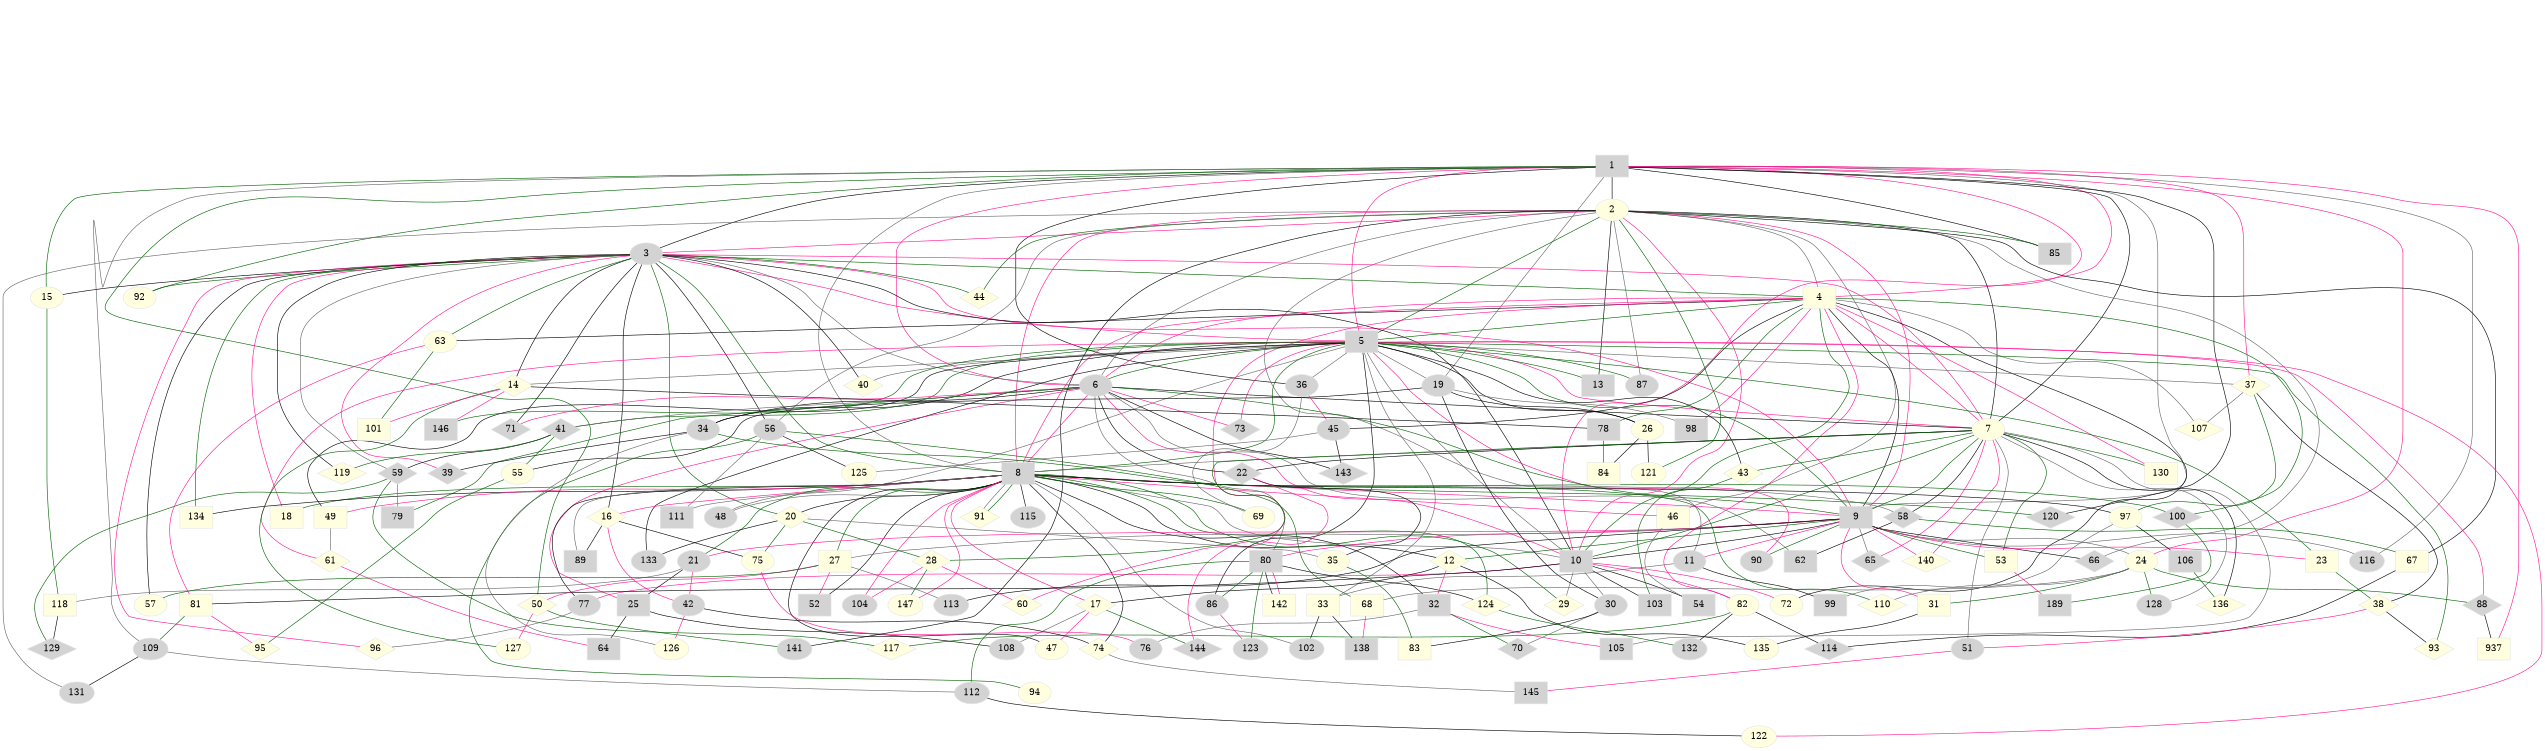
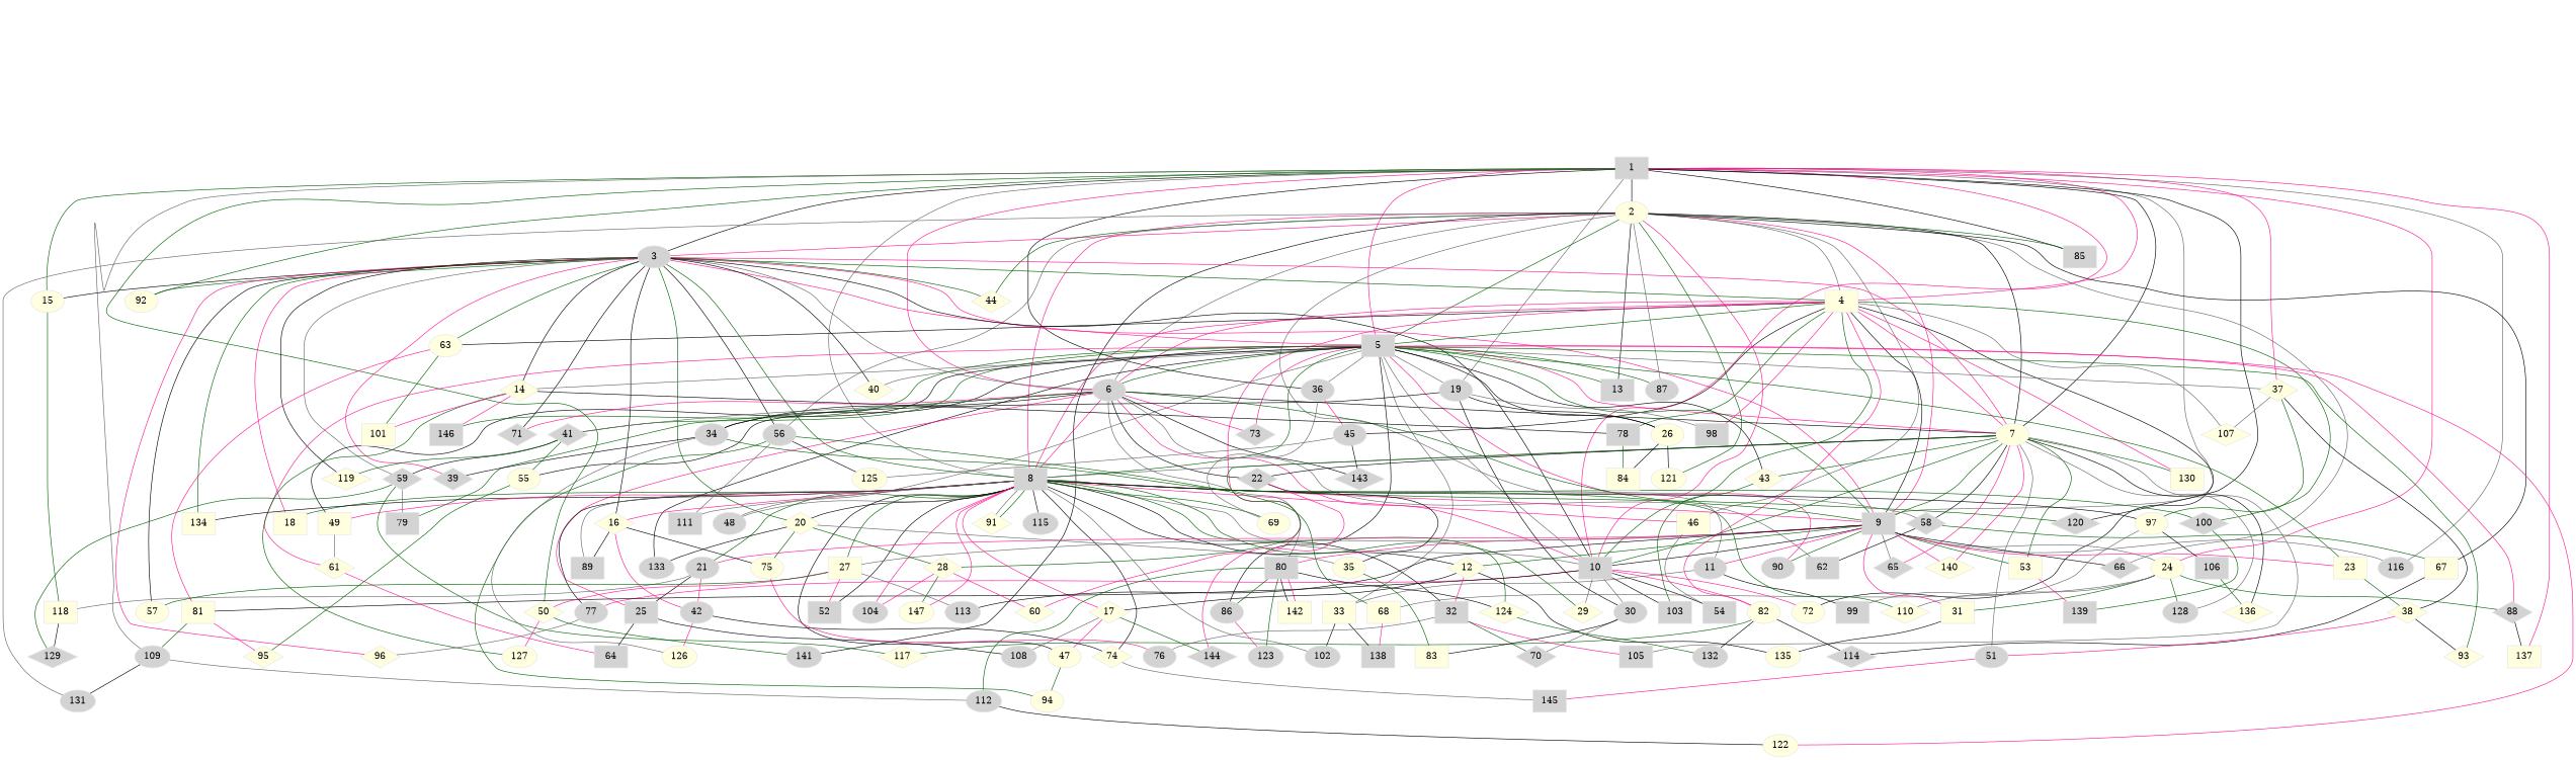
  graph {
    node [color=gray90 fillcolor=lightgrey shape=ellipse style=filled]
    edge [color=black]
    1 [shape=box]
    2 [fillcolor=lightyellow]
    3
    4 [fillcolor=lightyellow shape=box]
    5 [shape=box]
    6
    7 [fillcolor=lightyellow]
    8 [shape=box]
    9 [shape=box]
    10 [shape=box]
    15 [fillcolor=lightyellow]
    19
    24 [fillcolor=lightyellow]
    36
    37 [fillcolor=lightyellow shape=diamond]
    50 [fillcolor=lightyellow shape=diamond]
    85 [shape=box]
    92 [fillcolor=lightyellow]
    109
    116
    120 [shape=diamond]
-   137 [fillcolor=lightyellow shape=box label=937]
+   137 [fillcolor=lightyellow shape=box]
    11
    13 [shape=box]
    44 [fillcolor=lightyellow shape=diamond]
    46 [fillcolor=lightyellow shape=box]
    56
    66 [shape=diamond]
    67 [fillcolor=lightyellow shape=box]
    87
    121 [fillcolor=lightyellow]
    131
    141
    14 [fillcolor=lightyellow shape=diamond]
    16 [fillcolor=lightyellow shape=diamond]
    18 [fillcolor=lightyellow shape=box]
    20 [fillcolor=lightyellow shape=diamond]
    39 [shape=diamond]
    40 [fillcolor=lightyellow shape=diamond]
    57 [fillcolor=lightyellow]
    59 [shape=diamond]
    63 [fillcolor=lightyellow]
    71 [shape=diamond]
    96 [fillcolor=lightyellow shape=diamond]
    119 [fillcolor=lightyellow shape=diamond]
    134 [fillcolor=lightyellow shape=box]
    45
    60 [fillcolor=lightyellow shape=diamond]
    72 [fillcolor=lightyellow]
    78 [shape=box]
    82 [fillcolor=lightyellow]
    98 [shape=box]
    100 [shape=diamond]
    107 [fillcolor=lightyellow shape=diamond]
    130 [fillcolor=lightyellow shape=box]
    23 [fillcolor=lightyellow shape=box]
    26 [fillcolor=lightyellow]
    33 [fillcolor=lightyellow shape=box]
    34
    41 [shape=diamond]
    43 [fillcolor=lightyellow shape=diamond]
    48
    49 [fillcolor=lightyellow shape=box]
    61 [fillcolor=lightyellow shape=diamond]
    73 [shape=diamond]
    86
    88 [shape=diamond]
    90
    93 [fillcolor=lightyellow shape=diamond]
    122 [fillcolor=lightyellow]
    133
    146 [shape=box]
    22 [shape=diamond]
    25 [shape=box]
    62 [shape=box]
    79 [shape=box]
    80 [shape=box]
    143 [shape=diamond]
    28 [fillcolor=lightyellow shape=diamond]
    51
    53 [fillcolor=lightyellow shape=box]
    58 [shape=diamond]
    65 [shape=diamond]
    105 [shape=box]
    128
    136 [fillcolor=lightyellow shape=diamond]
    140 [fillcolor=lightyellow shape=diamond]
    115
    12 [fillcolor=lightyellow shape=diamond]
    17 [fillcolor=lightyellow shape=diamond]
    21
    27 [fillcolor=lightyellow shape=box]
    29 [fillcolor=lightyellow shape=diamond]
    32 [shape=box]
    47 [fillcolor=lightyellow]
    52 [shape=box]
    69 [fillcolor=lightyellow]
    74 [fillcolor=lightyellow shape=diamond]
    77
    89 [shape=box]
    91 [fillcolor=lightyellow shape=diamond]
    97 [fillcolor=lightyellow]
    102
    104
    111 [shape=box]
    124 [fillcolor=lightyellow shape=diamond]
    147 [fillcolor=lightyellow]
    31 [fillcolor=lightyellow shape=box]
    113
    30
    54 [shape=box]
    81 [fillcolor=lightyellow shape=box]
    103 [shape=box]
    118 [fillcolor=lightyellow shape=box]
    55 [fillcolor=lightyellow]
    68 [fillcolor=lightyellow shape=box]
    110 [fillcolor=lightyellow shape=diamond]
    38 [fillcolor=lightyellow shape=diamond]
    127 [fillcolor=lightyellow]
    112
    99 [shape=box]
    125 [fillcolor=lightyellow]
    94 [fillcolor=lightyellow]
    114 [shape=diamond]
    101 [fillcolor=lightyellow shape=box]
    42
    75 [fillcolor=lightyellow]
    35 [fillcolor=lightyellow]
    117 [fillcolor=lightyellow shape=diamond]
    129 [shape=diamond]
    84 [fillcolor=lightyellow shape=box]
    132
-   139 [shape=box label=189]
+   139 [shape=box]
    138 [shape=box]
    126 [fillcolor=lightyellow]
    64 [shape=box]
    123
    144 [shape=diamond]
    108
    142 [fillcolor=lightyellow shape=box]
    145 [shape=box]
    135 [fillcolor=lightyellow]
    70 [shape=diamond]
    76
    106 [shape=box]
    83 [fillcolor=lightyellow shape=box]
    95 [fillcolor=lightyellow shape=diamond]
    1 -- 2
    1 -- 3
    1 -- 4 [color=deeppink]
    1 -- 5 [color=deeppink]
    1 -- 6 [color=deeppink]
    1 -- 7
    1 -- 8 [color=gray40]
    1 -- 9 [color=gray40]
    1 -- 10 [color=deeppink]
    1 -- 15 [color=darkgreen]
    1 -- 19 [color=gray40]
    1 -- 24 [color=deeppink]
    1 -- 36
    1 -- 37 [color=deeppink]
    1 -- 50 [color=darkgreen]
    1 -- 85
    1 -- 92 [color=darkgreen]
    1 -- 109 [color=gray40]
    1 -- 116 [color=gray40]
    1 -- 120
    1 -- 137 [color=deeppink]
    2 -- 3 [color=deeppink]
    2 -- 4 [color=gray40]
    2 -- 5 [color=darkgreen]
    2 -- 6 [color=gray40]
    2 -- 7
    2 -- 8 [color=deeppink]
    2 -- 9 [color=deeppink]
    2 -- 10 [color=deeppink]
    2 -- 85 [color=darkgreen]
    2 -- 11 [color=gray40]
    2 -- 13
    2 -- 44 [color=darkgreen]
    2 -- 46 [color=gray40]
    2 -- 56 [color=gray40]
    2 -- 66 [color=gray40]
    2 -- 67
    2 -- 87 [color=gray40]
    2 -- 121 [color=darkgreen]
    2 -- 131 [color=gray40]
    2 -- 141
    3 -- 4 [color=darkgreen]
    3 -- 5 [color=deeppink]
    3 -- 6 [color=gray40]
    3 -- 7 [color=deeppink]
    3 -- 8 [color=darkgreen]
    3 -- 9 [color=deeppink]
    3 -- 10
    3 -- 15
    3 -- 92 [color=darkgreen]
    3 -- 44 [color=darkgreen]
    3 -- 56
    3 -- 14
    3 -- 16
    3 -- 18 [color=deeppink]
    3 -- 20 [color=darkgreen]
    3 -- 39 [color=deeppink]
    3 -- 40
    3 -- 57
    3 -- 59 [color=gray40]
    3 -- 63 [color=darkgreen]
    3 -- 71
    3 -- 96 [color=deeppink]
    3 -- 119
    3 -- 134 [color=darkgreen]
    4 -- 5 [color=darkgreen]
    4 -- 6 [color=deeppink]
    4 -- 7 [color=deeppink]
    4 -- 8 [color=deeppink]
    4 -- 9
    4 -- 10 [color=darkgreen]
    4 -- 63
    4 -- 45
    4 -- 60 [color=deeppink]
    4 -- 72
    4 -- 78 [color=darkgreen]
    4 -- 82 [color=deeppink]
    4 -- 98 [color=deeppink]
    4 -- 100 [color=darkgreen]
    4 -- 107 [color=gray40]
    4 -- 130 [color=deeppink]
    5 -- 6 [color=darkgreen]
    5 -- 7 [color=deeppink]
    5 -- 8 [color=darkgreen]
    5 -- 9 [color=darkgreen]
    5 -- 10 [color=gray40]
    5 -- 19 [color=gray40]
    5 -- 36 [color=gray40]
    5 -- 37 [color=gray40]
    5 -- 13 [color=darkgreen]
    5 -- 87 [color=darkgreen]
    5 -- 14 [color=gray40]
    5 -- 40 [color=gray40]
    5 -- 23 [color=darkgreen]
    5 -- 26
    5 -- 33 [color=gray40]
    5 -- 34
    5 -- 41 [color=darkgreen]
    5 -- 43
    5 -- 48 [color=gray40]
    5 -- 49
    5 -- 61 [color=deeppink]
    5 -- 73 [color=deeppink]
    5 -- 86
    5 -- 88 [color=deeppink]
    5 -- 90 [color=deeppink]
    5 -- 93 [color=darkgreen]
    5 -- 122 [color=deeppink]
    5 -- 133
    5 -- 146 [color=darkgreen]
    6 -- 7
    6 -- 8 [color=deeppink]
    6 -- 9 [color=darkgreen]
    6 -- 10 [color=deeppink]
    6 -- 71 [color=deeppink]
    6 -- 34
    6 -- 41 [color=gray40]
    6 -- 73 [color=deeppink]
    6 -- 22
    6 -- 25 [color=deeppink]
    6 -- 62 [color=gray40]
    6 -- 79 [color=darkgreen]
    6 -- 80 [color=gray40]
    6 -- 143
    7 -- 8 [color=gray40]
    7 -- 9 [color=darkgreen]
    7 -- 10 [color=darkgreen]
    7 -- 130 [color=darkgreen]
    7 -- 43 [color=darkgreen]
    7 -- 22
    7 -- 28 [color=darkgreen]
    7 -- 51 [color=gray40]
    7 -- 53 [color=darkgreen]
    7 -- 58
    7 -- 65 [color=deeppink]
    7 -- 105 [color=gray40]
    7 -- 128 [color=gray40]
    7 -- 136
    7 -- 140 [color=deeppink]
    8 -- 9 [color=deeppink]
    8 -- 10 [color=gray40]
    8 -- 120 [color=darkgreen]
    8 -- 46 [color=deeppink]
    8 -- 16 [color=deeppink]
    8 -- 18 [color=darkgreen]
    8 -- 20
    8 -- 134
    8 -- 100 [color=darkgreen]
    8 -- 48 [color=gray40]
    8 -- 49 [color=deeppink]
    8 -- 58 [color=gray40]
    8 -- 115
    8 -- 12
    8 -- 17 [color=deeppink]
    8 -- 21 [color=darkgreen]
    8 -- 27 [color=darkgreen]
    8 -- 29 [color=darkgreen]
    8 -- 32
    8 -- 47
    8 -- 52
    8 -- 69 [color=darkgreen]
    8 -- 74
    8 -- 77
    8 -- 89 [color=gray40]
    8 -- 91 [color=gray40]
    8 -- 91 [color=darkgreen]
    8 -- 97
    8 -- 102 [color=gray40]
    8 -- 104 [color=deeppink]
    8 -- 111 [color=gray40]
    8 -- 124 [color=darkgreen]
    8 -- 147 [color=deeppink]
    9 -- 10
    9 -- 24 [color=gray40]
    9 -- 116 [color=gray40]
    9 -- 11 [color=deeppink]
    9 -- 66
    9 -- 23 [color=deeppink]
    9 -- 90 [color=darkgreen]
    9 -- 80 [color=deeppink]
    9 -- 53 [color=darkgreen]
    9 -- 65 [color=gray40]
    9 -- 140 [color=deeppink]
    9 -- 12 [color=darkgreen]
    9 -- 21 [color=deeppink]
    9 -- 27 [color=gray40]
    9 -- 31 [color=deeppink]
    9 -- 113
    10 -- 72 [color=deeppink]
    10 -- 82 [color=deeppink]
    10 -- 29 [color=gray40]
    10 -- 77 [color=deeppink]
    10 -- 30 [color=gray40]
    10 -- 54
    10 -- 81
    10 -- 103
    15 -- 118 [color=darkgreen]
    19 -- 98 [color=gray40]
    19 -- 26
    19 -- 30
    19 -- 55
    24 -- 88 [color=darkgreen]
    24 -- 128 [color=darkgreen]
    24 -- 31 [color=darkgreen]
    24 -- 68 [color=gray40]
    24 -- 110 [color=gray40]
    36 -- 45 [color=deeppink]
    36 -- 69 [color=gray40]
    37 -- 107 [color=gray40]
    37 -- 97 [color=darkgreen]
    37 -- 38
    50 -- 141 [color=darkgreen]
    50 -- 127 [color=deeppink]
    109 -- 131
    109 -- 112 [color=gray40]
    11 -- 33 [color=gray40]
    11 -- 99
    46 -- 54 [color=gray40]
    56 -- 111 [color=gray40]
    56 -- 68 [color=darkgreen]
    56 -- 125
    56 -- 94 [color=darkgreen]
    67 -- 114
    14 -- 78
    14 -- 146 [color=deeppink]
    14 -- 127 [color=darkgreen]
    14 -- 101 [color=deeppink]
    16 -- 89
    16 -- 42 [color=deeppink]
    16 -- 75
    20 -- 133
    20 -- 28 [color=darkgreen]
    20 -- 75 [color=darkgreen]
    20 -- 35 [color=gray40]
    59 -- 79 [color=gray40]
    59 -- 117 [color=darkgreen]
    59 -- 129 [color=darkgreen]
    63 -- 81 [color=deeppink]
    63 -- 101 [color=darkgreen]
    45 -- 143
    45 -- 125 [color=gray40]
    78 -- 84 [color=darkgreen]
    82 -- 114
    82 -- 117 [color=darkgreen]
    82 -- 132
    100 -- 139 [color=darkgreen]
    23 -- 38 [color=darkgreen]
    26 -- 121
    26 -- 84
    33 -- 102
    33 -- 138
    34 -- 39
    34 -- 110 [color=darkgreen]
    34 -- 126 [color=gray40]
    41 -- 59
    41 -- 119 [color=darkgreen]
    41 -- 55 [color=darkgreen]
    43 -- 103 [color=darkgreen]
    49 -- 61 [color=gray40]
    61 -- 64 [color=deeppink]
    86 -- 123 [color=deeppink]
    88 -- 137
    22 -- 35
    22 -- 144 [color=deeppink]
    25 -- 64
    25 -- 108
    80 -- 86 [color=darkgreen]
    80 -- 124
    80 -- 112 [color=darkgreen]
    80 -- 123 [color=darkgreen]
    80 -- 142
    80 -- 142 [color=deeppink]
    28 -- 60 [color=deeppink]
    28 -- 104 [color=deeppink]
    28 -- 147 [color=darkgreen]
    51 -- 145 [color=deeppink]
    53 -- 139 [color=deeppink]
    58 -- 67 [color=darkgreen]
    58 -- 62
    12 -- 17
    12 -- 32 [color=deeppink]
    12 -- 135
    17 -- 47 [color=deeppink]
    17 -- 144 [color=darkgreen]
    17 -- 108 [color=gray40]
    21 -- 25
    21 -- 118 [color=gray40]
    21 -- 42 [color=deeppink]
    27 -- 50 [color=deeppink]
    27 -- 57 [color=darkgreen]
    27 -- 52 [color=deeppink]
    27 -- 113 [color=gray40]
    32 -- 105 [color=deeppink]
    32 -- 70 [color=darkgreen]
    32 -- 76 [color=gray40]
+   47 -- 94 [color=darkgreen]
    74 -- 145 [color=gray40]
    77 -- 96 [color=gray40]
    97 -- 99 [color=gray40]
    97 -- 106
    124 -- 132 [color=darkgreen]
    31 -- 135
    30 -- 70 [color=gray40]
    30 -- 83
    81 -- 109 [color=darkgreen]
    81 -- 95 [color=deeppink]
    118 -- 129
    55 -- 95 [color=darkgreen]
    68 -- 138 [color=deeppink]
    38 -- 93
    38 -- 51 [color=deeppink]
    112 -- 122
    42 -- 74
    42 -- 126 [color=deeppink]
    75 -- 76 [color=deeppink]
    35 -- 83 [color=darkgreen]
    106 -- 136 [color=darkgreen]
  }
